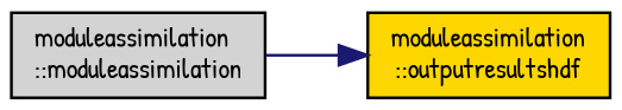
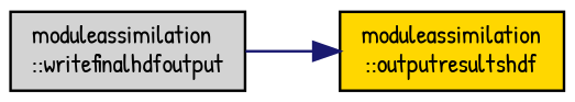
  digraph {
    rankdir=LR
    fontname="Patrick Hand"
    node [color=black fontname="Patrick Hand" fontsize=10 shape=record style=filled]
-   n1 [fillcolor=lightgrey fontcolor=black height=0.2 label="moduleassimilation\l::moduleassimilation" width=0.4]
+   n1 [fillcolor=lightgrey fontcolor=black height=0.2 label="moduleassimilation\l::writefinalhdfoutput" width=0.4]
    n2 [fillcolor=gold height=0.2 label="moduleassimilation\l::outputresultshdf" width=0.4]
    n1 -> n2 [color=midnightblue fontname="Patrick Hand" fontsize=10 labelfontname=Helvetica labelfontsize=10 style=solid]
  }
